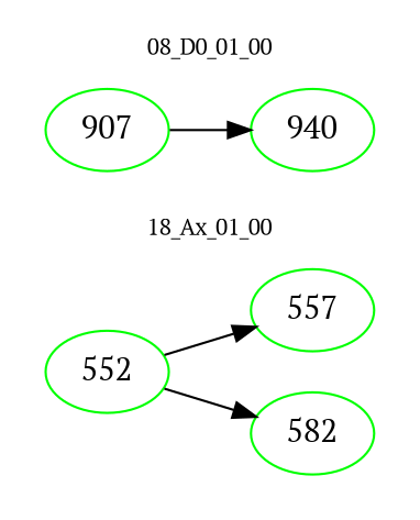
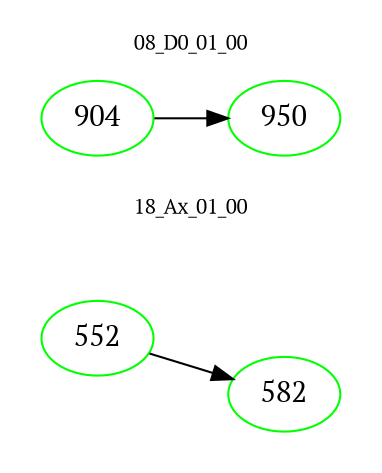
  digraph {
    fontname="PT Serif"
    rankdir=LR
    node [color=green fontname="PT Serif"]
    edge [color=black fontname="PT Serif"]
    n1 [label=552]
    n2 [label=582]
-   n3 [label=557]
-   n4 [label=907]
-   n5 [label=940]
+   n4 [label=904]
+   n5 [label=950]
    subgraph cluster_1 {
      color=white
      fontsize=10
      label="18_Ax_01_00"
      n1
      n2
-     n3
    }
    subgraph cluster_2 {
      color=white
      fontsize=10
      label="08_D0_01_00"
      n4
      n5
    }
    n1 -> n2
-   n1 -> n3
    n4 -> n5
  }
